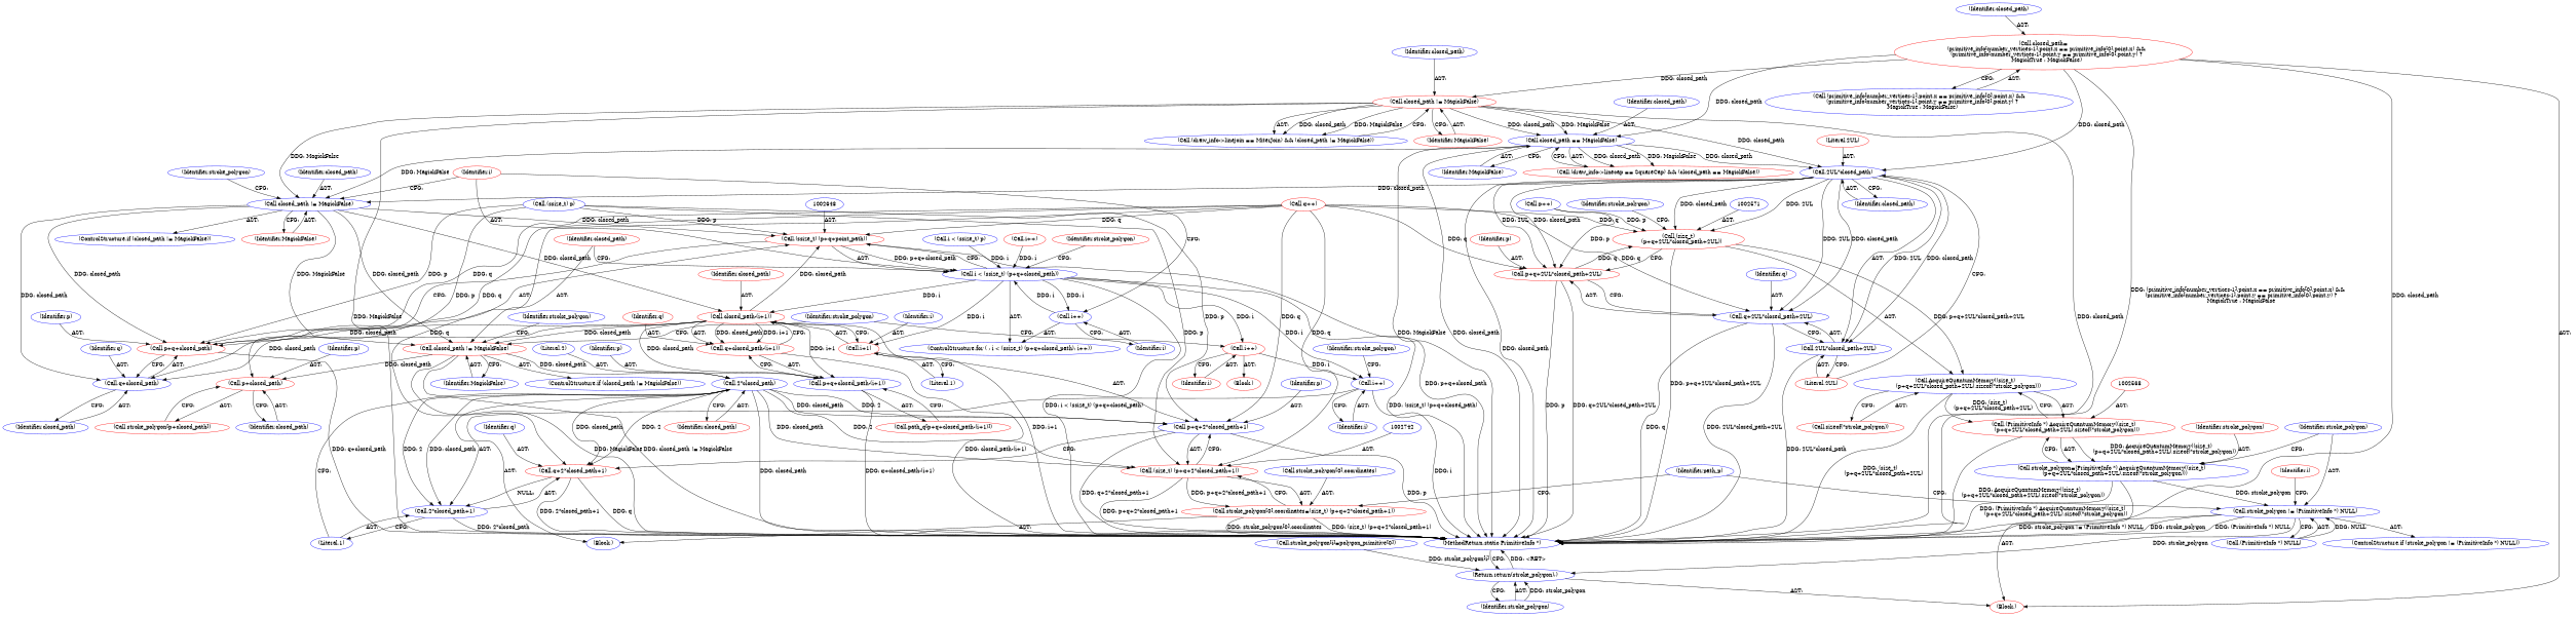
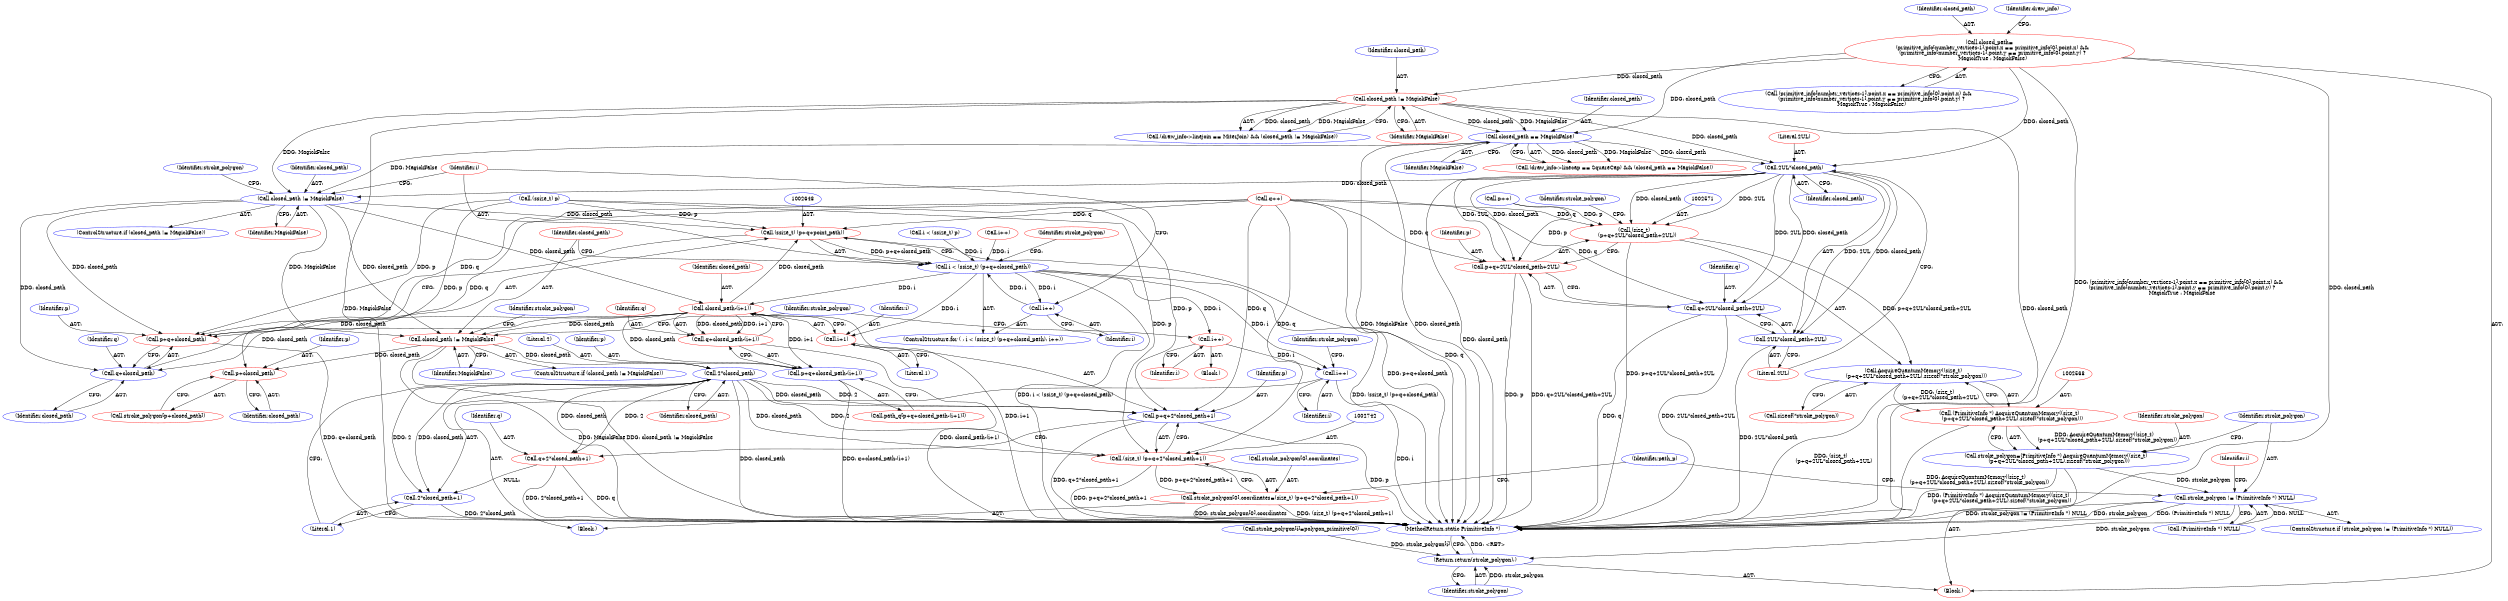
  digraph {
    node [color=blue]
    n1 [label="(Call,2UL*closed_path)"]
    n2 [color=red label="(Call,(size_t)\n    (p+q+2UL*closed_path+2UL))"]
    n3 [color=red label="(Call,p+q+2UL*closed_path+2UL)"]
    n4 [label="(Call,q+2UL*closed_path+2UL)"]
    n5 [label="(Call,2UL*closed_path+2UL)"]
    n6 [label="(Call,closed_path != MagickFalse)"]
    n7 [label="(Identifier,closed_path)"]
    n8 [label="(MethodReturn,static PrimitiveInfo *)"]
    n9 [label="(Call,AcquireQuantumMemory((size_t)\n    (p+q+2UL*closed_path+2UL),sizeof(*stroke_polygon)))"]
    n10 [color=red label="(Literal,2UL)"]
    n11 [color=red label="(Call,(ssize_t) (p+q+point_path))"]
    n12 [color=red label="(Call,closed_path-(i+1))"]
    n13 [color=red label="(Call,p+q+closed_path)"]
    n14 [label="(Call,q+closed_path)"]
    n15 [color=red label="(Call,closed_path != MagickFalse)"]
    n16 [color=red label="(Identifier,MagickFalse)"]
    n17 [label="(ControlStructure,if (closed_path != MagickFalse))"]
    n18 [label="(Return,return(stroke_polygon);)"]
    n19 [color=red label="(Call,closed_path != MagickFalse)"]
    n20 [label="(Call,closed_path == MagickFalse)"]
    n21 [color=red label="(Identifier,MagickFalse)"]
    n22 [label="(Call,(draw_info->linejoin == MiterJoin) && (closed_path != MagickFalse))"]
    n23 [color=red label="(Call,(draw_info->linecap == SquareCap) && (closed_path == MagickFalse))"]
    n24 [label="(Identifier,MagickFalse)"]
    n25 [color=red label="(Call,closed_path=\n    (primitive_info[number_vertices-1].point.x == primitive_info[0].point.x) &&\n    (primitive_info[number_vertices-1].point.y == primitive_info[0].point.y) ?\n    MagickTrue : MagickFalse)"]
    n26 [label="(Call,(primitive_info[number_vertices-1].point.x == primitive_info[0].point.x) &&\n    (primitive_info[number_vertices-1].point.y == primitive_info[0].point.y) ?\n    MagickTrue : MagickFalse)"]
    n27 [color=red label="(Block,)"]
    n28 [color=red label="(Call,(PrimitiveInfo *) AcquireQuantumMemory((size_t)\n    (p+q+2UL*closed_path+2UL),sizeof(*stroke_polygon)))"]
    n29 [color=red label="(Call,sizeof(*stroke_polygon))"]
    n30 [label="(Call,stroke_polygon=(PrimitiveInfo *) AcquireQuantumMemory((size_t)\n    (p+q+2UL*closed_path+2UL),sizeof(*stroke_polygon)))"]
    n31 [label="(Call,stroke_polygon != (PrimitiveInfo *) NULL)"]
    n32 [label="(Call,(PrimitiveInfo *) NULL)"]
    n33 [label="(ControlStructure,if (stroke_polygon != (PrimitiveInfo *) NULL))"]
    n34 [label="(Identifier,stroke_polygon)"]
    n35 [label="(Call,i < (ssize_t) (p+q+closed_path))"]
    n36 [color=red label="(Call,i+1)"]
    n37 [label="(Call,p+q+closed_path-(i+1))"]
    n38 [color=red label="(Call,q+closed_path-(i+1))"]
    n39 [label="(Identifier,closed_path)"]
    n40 [color=red label="(Call,p+closed_path)"]
    n41 [label="(Call,2*closed_path)"]
    n42 [label="(ControlStructure,if (closed_path != MagickFalse))"]
    n43 [label="(Identifier,MagickFalse)"]
    n44 [label="(Call,i++)"]
    n45 [color=red label="(Call,i++)"]
    n46 [label="(Call,i++)"]
    n47 [label="(ControlStructure,for ( ; i < (ssize_t) (p+q+closed_path); i++))"]
    n48 [label="(Identifier,i)"]
    n49 [label="(Call,p+q+2*closed_path+1)"]
    n50 [label="(Literal,1)"]
    n51 [color=red label="(Identifier,i)"]
    n52 [color=red label="(Block,)"]
    n53 [label="(Block,)"]
    n54 [label="(Identifier,i)"]
    n55 [color=red label="(Call,path_q[p+q+closed_path-(i+1)])"]
    n56 [label="(Identifier,closed_path)"]
    n57 [color=red label="(Call,stroke_polygon[p+closed_path])"]
    n58 [color=red label="(Call,(size_t) (p+q+2*closed_path+1))"]
    n59 [color=red label="(Call,q+2*closed_path+1)"]
    n60 [label="(Call,2*closed_path+1)"]
    n61 [color=red label="(Identifier,closed_path)"]
    n62 [color=red label="(Call,stroke_polygon[0].coordinates=(size_t) (p+q+2*closed_path+1))"]
    n63 [label="(Literal,1)"]
    n64 [label="(Identifier,stroke_polygon)"]
    n65 [color=red label="(Identifier,i)"]
    n66 [label="(Call,p++)"]
    n67 [label="(Identifier,p)"]
    n68 [color=red label="(Identifier,stroke_polygon)"]
    n69 [label="(Call,(ssize_t) p)"]
    n70 [label="(Identifier,closed_path)"]
    n71 [label="(Identifier,p)"]
    n72 [color=red label="(Call,i++)"]
    n73 [color=red label="(Call,q++)"]
    n74 [label="(Identifier,i)"]
    n75 [label="(Call,stroke_polygon[i]=polygon_primitive[0])"]
    n76 [label="(Identifier,p)"]
    n77 [color=red label="(Identifier,p)"]
    n78 [label="(Call,stroke_polygon[0].coordinates)"]
    n79 [color=red label="(Identifier,stroke_polygon)"]
    n80 [label="(Identifier,q)"]
    n81 [label="(Identifier,q)"]
    n82 [label="(Literal,2)"]
    n83 [label="(Identifier,stroke_polygon)"]
    n84 [label="(Identifier,stroke_polygon)"]
    n85 [color=red label="(Identifier,closed_path)"]
    n86 [color=red label="(Identifier,i)"]
    n87 [label="(Identifier,path_p)"]
    n88 [color=red label="(Identifier,q)"]
    n89 [color=red label="(Literal,2UL)"]
    n90 [label="(Call,i < (ssize_t) p)"]
    n91 [label="(Identifier,stroke_polygon)"]
    n92 [label="(Identifier,stroke_polygon)"]
    n93 [label="(Identifier,p)"]
    n94 [label="(Identifier,closed_path)"]
    n95 [label="(Identifier,q)"]
    n96 [label="(Identifier,closed_path)"]
    n97 [label="(Identifier,stroke_polygon)"]
    n98 [color=red label="(Identifier,closed_path)"]
    n99 [label="(Identifier,closed_path)"]
+   n100 [label="(Identifier,draw_info)"]
    1002571
    1002568 [color=red]
    1002648
    1002742
    n1 -> n2 [label="DDG: 2UL"]
    n1 -> n2 [label="DDG: closed_path"]
    n1 -> n3 [label="DDG: 2UL"]
    n1 -> n3 [label="DDG: closed_path"]
    n1 -> n4 [label="DDG: 2UL"]
    n1 -> n4 [label="DDG: closed_path"]
    n1 -> n5 [label="AST: "]
    n1 -> n5 [label="DDG: 2UL"]
    n1 -> n5 [label="DDG: closed_path"]
    n1 -> n6 [label="DDG: closed_path"]
    n1 -> n7 [label="CFG: "]
    n1 -> n8 [label="DDG: closed_path"]
    n2 -> n3 [label="CFG: "]
    n2 -> n8 [label="DDG: p+q+2UL*closed_path+2UL"]
    n2 -> n9 [label="AST: "]
    n2 -> n9 [label="DDG: p+q+2UL*closed_path+2UL"]
-   n3 -> n2 [label="DDG: q"]
+   n3 -> n2 [label="AST: "]
    n3 -> n4 [label="CFG: "]
    n3 -> n8 [label="DDG: p"]
    n3 -> n8 [label="DDG: q+2UL*closed_path+2UL"]
    n4 -> n3 [label="AST: "]
    n4 -> n5 [label="CFG: "]
    n4 -> n8 [label="DDG: q"]
    n4 -> n8 [label="DDG: 2UL*closed_path+2UL"]
    n5 -> n4 [label="AST: "]
    n5 -> n8 [label="DDG: 2UL*closed_path"]
    n5 -> n10 [label="CFG: "]
    n6 -> n11 [label="DDG: closed_path"]
    n6 -> n12 [label="DDG: closed_path"]
    n6 -> n13 [label="DDG: closed_path"]
    n6 -> n14 [label="DDG: closed_path"]
    n6 -> n15 [label="DDG: closed_path"]
    n6 -> n15 [label="DDG: MagickFalse"]
    n6 -> n16 [label="CFG: "]
    n6 -> n17 [label="AST: "]
    n7 -> n1 [label="AST: "]
    n8 -> n18 [label="CFG: "]
    n9 -> n8 [label="DDG: (size_t)\n    (p+q+2UL*closed_path+2UL)"]
    n9 -> n28 [label="AST: "]
    n9 -> n28 [label="DDG: (size_t)\n    (p+q+2UL*closed_path+2UL)"]
    n9 -> n29 [label="CFG: "]
    n10 -> n1 [label="CFG: "]
    n10 -> n5 [label="AST: "]
    n11 -> n8 [label="DDG: p+q+closed_path"]
    n11 -> n13 [label="CFG: "]
    n11 -> n35 [label="AST: "]
    n11 -> n35 [label="DDG: p+q+closed_path"]
    n12 -> n8 [label="DDG: i+1"]
    n12 -> n11 [label="DDG: closed_path"]
    n12 -> n13 [label="DDG: closed_path"]
    n12 -> n14 [label="DDG: closed_path"]
    n12 -> n15 [label="DDG: closed_path"]
    n12 -> n36 [label="CFG: "]
    n12 -> n37 [label="DDG: closed_path"]
    n12 -> n37 [label="DDG: i+1"]
    n12 -> n38 [label="AST: "]
    n12 -> n38 [label="DDG: closed_path"]
    n12 -> n38 [label="DDG: i+1"]
    n13 -> n8 [label="DDG: q+closed_path"]
    n13 -> n11 [label="AST: "]
    n13 -> n14 [label="CFG: "]
    n14 -> n13 [label="AST: "]
    n14 -> n39 [label="CFG: "]
    n15 -> n8 [label="DDG: MagickFalse"]
    n15 -> n8 [label="DDG: closed_path != MagickFalse"]
    n15 -> n40 [label="DDG: closed_path"]
    n15 -> n41 [label="DDG: closed_path"]
    n15 -> n42 [label="AST: "]
    n15 -> n43 [label="CFG: "]
    n16 -> n6 [label="AST: "]
    n18 -> n8 [label="DDG: <RET>"]
    n18 -> n27 [label="AST: "]
    n18 -> n34 [label="CFG: "]
    n19 -> n1 [label="DDG: closed_path"]
    n19 -> n6 [label="DDG: MagickFalse"]
    n19 -> n8 [label="DDG: closed_path"]
    n19 -> n8 [label="DDG: MagickFalse"]
    n19 -> n20 [label="DDG: closed_path"]
    n19 -> n20 [label="DDG: MagickFalse"]
    n19 -> n21 [label="CFG: "]
    n19 -> n22 [label="AST: "]
    n19 -> n22 [label="DDG: closed_path"]
    n19 -> n22 [label="DDG: MagickFalse"]
    n20 -> n1 [label="DDG: closed_path"]
    n20 -> n6 [label="DDG: MagickFalse"]
    n20 -> n8 [label="DDG: MagickFalse"]
    n20 -> n8 [label="DDG: closed_path"]
    n20 -> n23 [label="AST: "]
    n20 -> n23 [label="DDG: closed_path"]
    n20 -> n23 [label="DDG: MagickFalse"]
    n20 -> n24 [label="CFG: "]
    n21 -> n19 [label="AST: "]
    n22 -> n19 [label="CFG: "]
    n23 -> n20 [label="CFG: "]
    n24 -> n20 [label="AST: "]
    n25 -> n1 [label="DDG: closed_path"]
    n25 -> n8 [label="DDG: (primitive_info[number_vertices-1].point.x == primitive_info[0].point.x) &&\n    (primitive_info[number_vertices-1].point.y == primitive_info[0].point.y) ?\n    MagickTrue : MagickFalse"]
    n25 -> n8 [label="DDG: closed_path"]
    n25 -> n19 [label="DDG: closed_path"]
    n25 -> n20 [label="DDG: closed_path"]
    n25 -> n26 [label="CFG: "]
    n25 -> n27 [label="AST: "]
    n26 -> n25 [label="AST: "]
    n28 -> n8 [label="DDG: AcquireQuantumMemory((size_t)\n    (p+q+2UL*closed_path+2UL),sizeof(*stroke_polygon))"]
    n28 -> n9 [label="CFG: "]
    n28 -> n30 [label="AST: "]
    n28 -> n30 [label="DDG: AcquireQuantumMemory((size_t)\n    (p+q+2UL*closed_path+2UL),sizeof(*stroke_polygon))"]
    n29 -> n9 [label="AST: "]
    n30 -> n8 [label="DDG: (PrimitiveInfo *) AcquireQuantumMemory((size_t)\n    (p+q+2UL*closed_path+2UL),sizeof(*stroke_polygon))"]
    n30 -> n27 [label="AST: "]
    n30 -> n28 [label="CFG: "]
    n30 -> n31 [label="DDG: stroke_polygon"]
    n31 -> n8 [label="DDG: (PrimitiveInfo *) NULL"]
    n31 -> n8 [label="DDG: stroke_polygon != (PrimitiveInfo *) NULL"]
    n31 -> n8 [label="DDG: stroke_polygon"]
    n31 -> n18 [label="DDG: stroke_polygon"]
    n31 -> n32 [label="CFG: "]
    n31 -> n33 [label="AST: "]
    n32 -> n31 [label="AST: "]
    n32 -> n31 [label="DDG: NULL"]
    n34 -> n18 [label="AST: "]
    n34 -> n18 [label="DDG: stroke_polygon"]
    n35 -> n8 [label="DDG: (ssize_t) (p+q+closed_path)"]
    n35 -> n8 [label="DDG: i < (ssize_t) (p+q+closed_path)"]
    n35 -> n11 [label="CFG: "]
    n35 -> n12 [label="DDG: i"]
    n35 -> n36 [label="DDG: i"]
    n35 -> n44 [label="DDG: i"]
    n35 -> n45 [label="DDG: i"]
    n35 -> n46 [label="DDG: i"]
    n35 -> n47 [label="AST: "]
    n36 -> n12 [label="AST: "]
    n36 -> n49 [label="AST: "]
    n36 -> n50 [label="CFG: "]
    n37 -> n8 [label="DDG: q+closed_path-(i+1)"]
    n37 -> n38 [label="CFG: "]
    n37 -> n55 [label="AST: "]
    n38 -> n8 [label="DDG: closed_path-(i+1)"]
    n38 -> n12 [label="CFG: "]
    n38 -> n37 [label="AST: "]
    n39 -> n14 [label="AST: "]
    n40 -> n56 [label="CFG: "]
    n40 -> n57 [label="AST: "]
    n41 -> n8 [label="DDG: closed_path"]
    n41 -> n49 [label="DDG: 2"]
    n41 -> n49 [label="DDG: closed_path"]
    n41 -> n58 [label="DDG: 2"]
    n41 -> n58 [label="DDG: closed_path"]
    n41 -> n59 [label="DDG: 2"]
    n41 -> n59 [label="DDG: closed_path"]
    n41 -> n60 [label="AST: "]
    n41 -> n60 [label="DDG: 2"]
    n41 -> n60 [label="DDG: closed_path"]
    n41 -> n61 [label="CFG: "]
    n43 -> n15 [label="AST: "]
    n44 -> n35 [label="DDG: i"]
    n44 -> n47 [label="AST: "]
    n44 -> n48 [label="CFG: "]
    n45 -> n46 [label="DDG: i"]
    n45 -> n51 [label="CFG: "]
    n45 -> n52 [label="AST: "]
    n46 -> n8 [label="DDG: i"]
    n46 -> n53 [label="AST: "]
    n46 -> n54 [label="CFG: "]
    n48 -> n44 [label="AST: "]
    n49 -> n8 [label="DDG: p"]
    n49 -> n8 [label="DDG: q+2*closed_path+1"]
    n49 -> n58 [label="AST: "]
    n49 -> n59 [label="CFG: "]
    n50 -> n36 [label="AST: "]
    n51 -> n45 [label="AST: "]
    n54 -> n46 [label="AST: "]
    n55 -> n37 [label="CFG: "]
    n56 -> n40 [label="AST: "]
    n57 -> n40 [label="CFG: "]
    n58 -> n8 [label="DDG: p+q+2*closed_path+1"]
    n58 -> n49 [label="CFG: "]
    n58 -> n62 [label="AST: "]
    n58 -> n62 [label="DDG: p+q+2*closed_path+1"]
    n59 -> n8 [label="DDG: 2*closed_path+1"]
    n59 -> n8 [label="DDG: q"]
    n59 -> n60 [label="NULL: "]
    n60 -> n8 [label="DDG: 2*closed_path"]
-   n60 -> n59 [label="AST: "]
    n60 -> n63 [label="CFG: "]
    n61 -> n41 [label="AST: "]
    n62 -> n8 [label="DDG: (size_t) (p+q+2*closed_path+1)"]
    n62 -> n8 [label="DDG: stroke_polygon[0].coordinates"]
    n62 -> n53 [label="AST: "]
    n62 -> n58 [label="CFG: "]
    n63 -> n41 [label="CFG: "]
    n63 -> n60 [label="AST: "]
    n64 -> n2 [label="CFG: "]
    n65 -> n6 [label="CFG: "]
    n65 -> n35 [label="AST: "]
    n65 -> n44 [label="CFG: "]
    n66 -> n2 [label="DDG: p"]
    n66 -> n3 [label="DDG: p"]
    n67 -> n37 [label="AST: "]
    n68 -> n30 [label="AST: "]
    n69 -> n11 [label="DDG: p"]
    n69 -> n13 [label="DDG: p"]
    n69 -> n40 [label="DDG: p"]
    n69 -> n49 [label="DDG: p"]
    n69 -> n58 [label="DDG: p"]
    n70 -> n6 [label="AST: "]
    n71 -> n40 [label="AST: "]
    n72 -> n35 [label="DDG: i"]
    n73 -> n2 [label="DDG: q"]
    n73 -> n3 [label="DDG: q"]
    n73 -> n4 [label="DDG: q"]
    n73 -> n11 [label="DDG: q"]
    n73 -> n13 [label="DDG: q"]
    n73 -> n14 [label="DDG: q"]
    n73 -> n49 [label="DDG: q"]
    n73 -> n58 [label="DDG: q"]
-   n73 -> n59 [label="DDG: q"]
+   n73 -> n8 [label="DDG: q"]
    n74 -> n36 [label="AST: "]
    n75 -> n18 [label="DDG: stroke_polygon[i]"]
    n76 -> n13 [label="AST: "]
    n77 -> n3 [label="AST: "]
    n78 -> n62 [label="AST: "]
    n79 -> n35 [label="CFG: "]
    n80 -> n14 [label="AST: "]
    n81 -> n59 [label="AST: "]
    n82 -> n41 [label="AST: "]
    n83 -> n15 [label="CFG: "]
    n84 -> n30 [label="CFG: "]
    n84 -> n31 [label="AST: "]
    n85 -> n15 [label="AST: "]
    n85 -> n35 [label="CFG: "]
    n86 -> n31 [label="CFG: "]
    n87 -> n31 [label="CFG: "]
    n87 -> n62 [label="CFG: "]
    n88 -> n38 [label="AST: "]
    n89 -> n1 [label="AST: "]
    n90 -> n35 [label="DDG: i"]
    n91 -> n46 [label="CFG: "]
    n92 -> n6 [label="CFG: "]
    n93 -> n49 [label="AST: "]
    n94 -> n19 [label="AST: "]
    n95 -> n4 [label="AST: "]
    n96 -> n25 [label="AST: "]
    n97 -> n15 [label="CFG: "]
    n97 -> n45 [label="CFG: "]
    n98 -> n12 [label="AST: "]
    n99 -> n20 [label="AST: "]
+   n100 -> n25 [label="CFG: "]
    1002571 -> n2 [label="AST: "]
    1002568 -> n28 [label="AST: "]
    1002648 -> n11 [label="AST: "]
    1002742 -> n58 [label="AST: "]
  }
